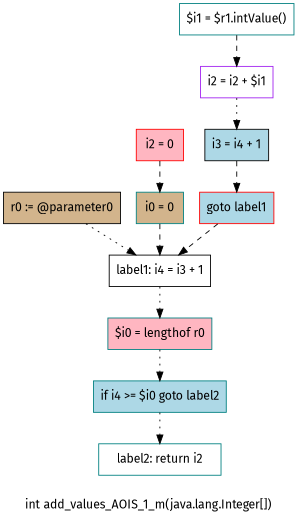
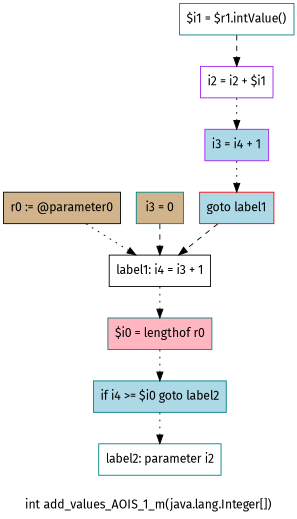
  digraph {
    fontname="Fira Sans"
    label="int add_values_AOIS_1_m(java.lang.Integer[])"
    node [color=teal fillcolor=white fontname="Fira Sans" shape=box style=filled]
    edge [fontname="Fira Sans" style=dotted]
    n1 [color=black fillcolor=tan label="r0 := @parameter0"]
    n2 [color=black label="label1: i4 = i3 + 1"]
-   n3 [color=red fillcolor=lightpink label="i2 = 0"]
-   n4 [fillcolor=tan label="i0 = 0"]
+   n4 [fillcolor=tan label="i3 = 0"]
    n5 [fillcolor=lightpink label="$i0 = lengthof r0"]
    n6 [fillcolor=lightblue label="if i4 >= $i0 goto label2"]
-   n7 [label="label2: return i2"]
+   n7 [label="label2: parameter i2"]
    n8 [label="$i1 = $r1.intValue()"]
    n9 [color=purple label="i2 = i2 + $i1"]
-   n10 [color=black fillcolor=lightblue label="i3 = i4 + 1"]
+   n10 [color=purple fillcolor=lightblue label="i3 = i4 + 1"]
    n11 [color=red fillcolor=lightblue label="goto label1"]
    n1 -> n2
    n2 -> n5
-   n3 -> n4 [style=dashed]
    n4 -> n2 [style=dashed]
    n5 -> n6
    n6 -> n7
    n8 -> n9 [style=dashed]
    n9 -> n10
-   n10 -> n11 [style=dashed]
+   n10 -> n11
    n11 -> n2 [style=dashed]
  }
